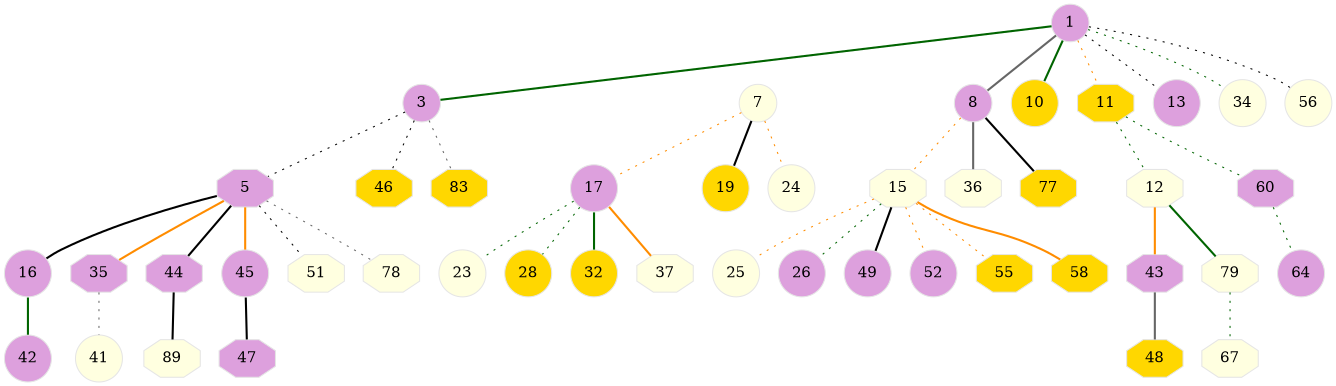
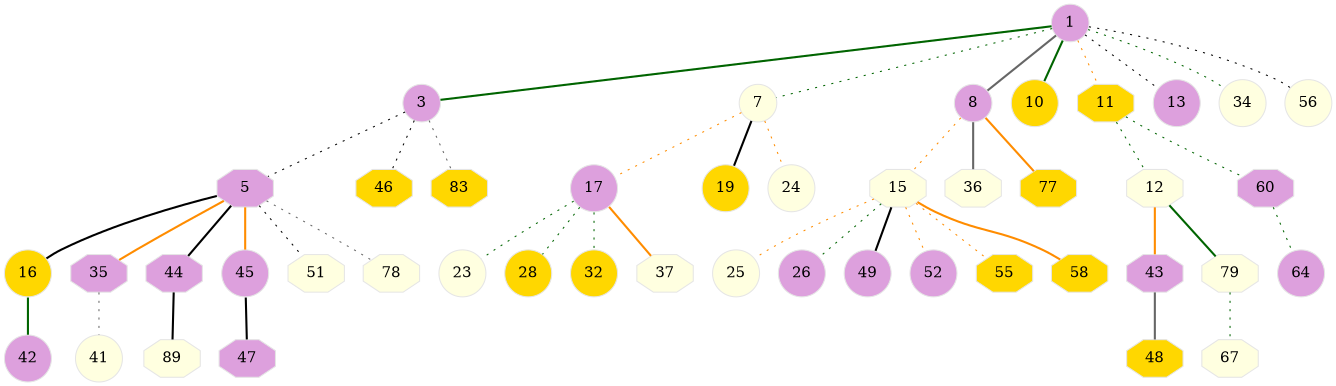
  graph {
    node [color=gray90 fillcolor=plum shape=circle style=filled]
    edge [color=darkgreen style=dotted]
    1 [super="+2+4"]
    3
    7 [fillcolor=lightyellow super="+9"]
    8 [super="+29+27+84"]
    10 [fillcolor=gold]
    11 [fillcolor=gold shape=octagon super="+39"]
    13
    34 [fillcolor=lightyellow super="+66"]
    56 [fillcolor=lightyellow super="+69+87+59"]
    5 [shape=octagon super="+6+14"]
    46 [fillcolor=gold shape=octagon]
    83 [fillcolor=gold shape=octagon]
    17 [super="+21+88"]
    19 [fillcolor=gold super="+54"]
    24 [fillcolor=lightyellow super="+57"]
    15 [fillcolor=lightyellow shape=octagon super="+38+22"]
    36 [fillcolor=lightyellow shape=octagon super="+63"]
    77 [fillcolor=gold shape=octagon super="+81"]
    12 [fillcolor=lightyellow shape=octagon super="+50"]
    60 [shape=octagon super="+62"]
-   16
+   16 [fillcolor=gold]
    35 [shape=octagon super="+68"]
    44 [shape=octagon]
    45
    51 [fillcolor=lightyellow shape=octagon]
    78 [fillcolor=lightyellow shape=octagon]
    42
    41 [fillcolor=lightyellow super="+53"]
    89 [fillcolor=lightyellow shape=octagon]
    47 [shape=octagon super="+76"]
    23 [fillcolor=lightyellow super="+30"]
    28 [fillcolor=gold]
    32 [fillcolor=gold]
    37 [fillcolor=lightyellow shape=octagon super="+61+65"]
    25 [fillcolor=lightyellow]
    26
    49 [super="+73"]
    52
    55 [fillcolor=gold shape=octagon]
    58 [fillcolor=gold shape=octagon]
    43 [shape=octagon]
    79 [fillcolor=lightyellow shape=octagon]
    64
    48 [fillcolor=gold shape=octagon]
    67 [fillcolor=lightyellow shape=octagon]
    1 -- 3 [style=bold]
+   1 -- 7
    1 -- 8 [color=gray40 style=bold]
    1 -- 10 [style=bold]
    1 -- 11 [color=darkorange]
    1 -- 13 [color=black]
    1 -- 34
    1 -- 56 [color=black]
    3 -- 5 [color=black]
    3 -- 46 [color=black]
    3 -- 83 [color=gray40]
    7 -- 17 [color=darkorange]
    7 -- 19 [color=black style=bold]
    7 -- 24 [color=darkorange]
    8 -- 15 [color=darkorange]
    8 -- 36 [color=gray40 style=bold]
-   8 -- 77 [color=black style=bold]
+   8 -- 77 [color=darkorange style=bold]
    11 -- 12
    11 -- 60
    5 -- 16 [color=black style=bold]
    5 -- 35 [color=darkorange style=bold]
    5 -- 44 [color=black style=bold]
    5 -- 45 [color=darkorange style=bold]
    5 -- 51 [color=black]
    5 -- 78 [color=gray40]
    17 -- 23
    17 -- 28
-   17 -- 32 [style=bold]
+   17 -- 32
    17 -- 37 [color=darkorange style=bold]
    15 -- 25 [color=darkorange]
    15 -- 26
    15 -- 49 [color=black style=bold]
    15 -- 52 [color=darkorange]
    15 -- 55 [color=darkorange]
    15 -- 58 [color=darkorange style=bold]
    12 -- 43 [color=darkorange style=bold]
    12 -- 79 [style=bold]
    60 -- 64
    16 -- 42 [style=bold]
    35 -- 41 [color=gray40]
    44 -- 89 [color=black style=bold]
    45 -- 47 [color=black style=bold]
    43 -- 48 [color=gray40 style=bold]
    79 -- 67
  }
